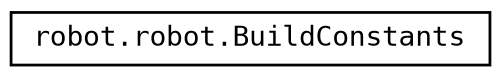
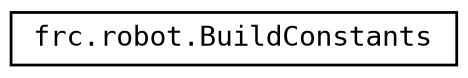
  digraph {
    rankdir=LR
    fontname="DejaVu Sans Mono"
-   n1 [color=black fillcolor=white fontname="DejaVu Sans Mono" fontsize=10 height=0.2 label="robot.robot.BuildConstants" shape=record style=filled width=0.4]
+   n1 [color=black fillcolor=white fontname="DejaVu Sans Mono" fontsize=10 height=0.2 label="frc.robot.BuildConstants" shape=record style=filled width=0.4]
  }
